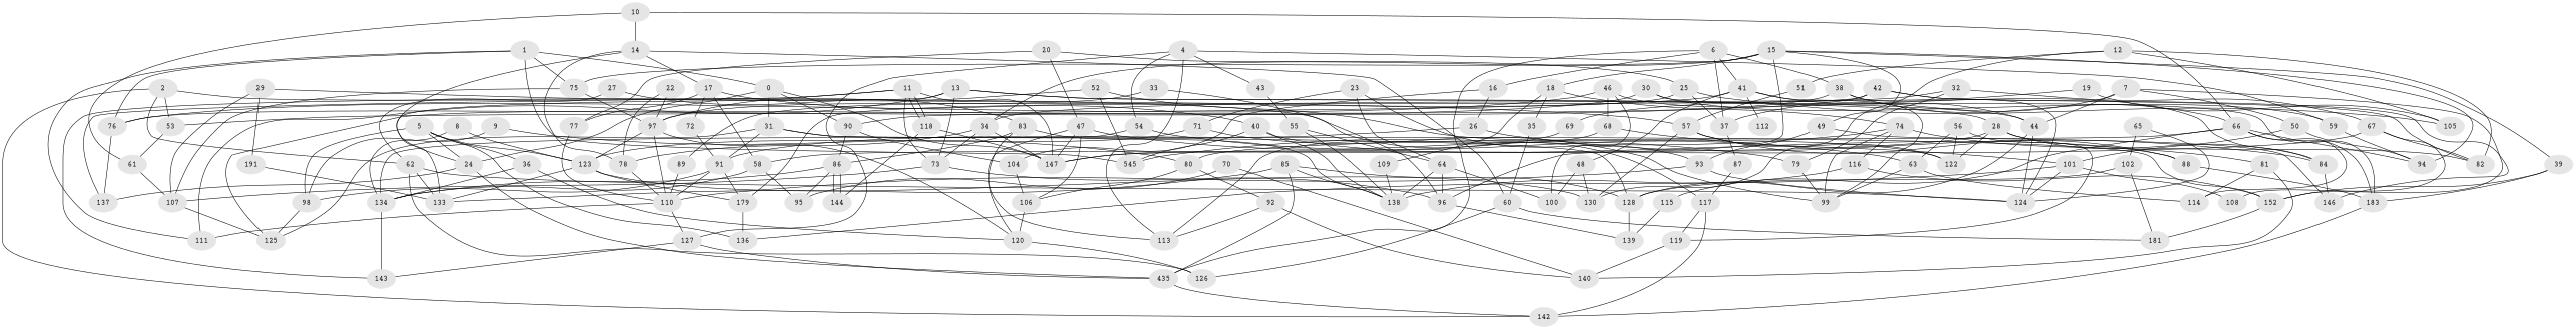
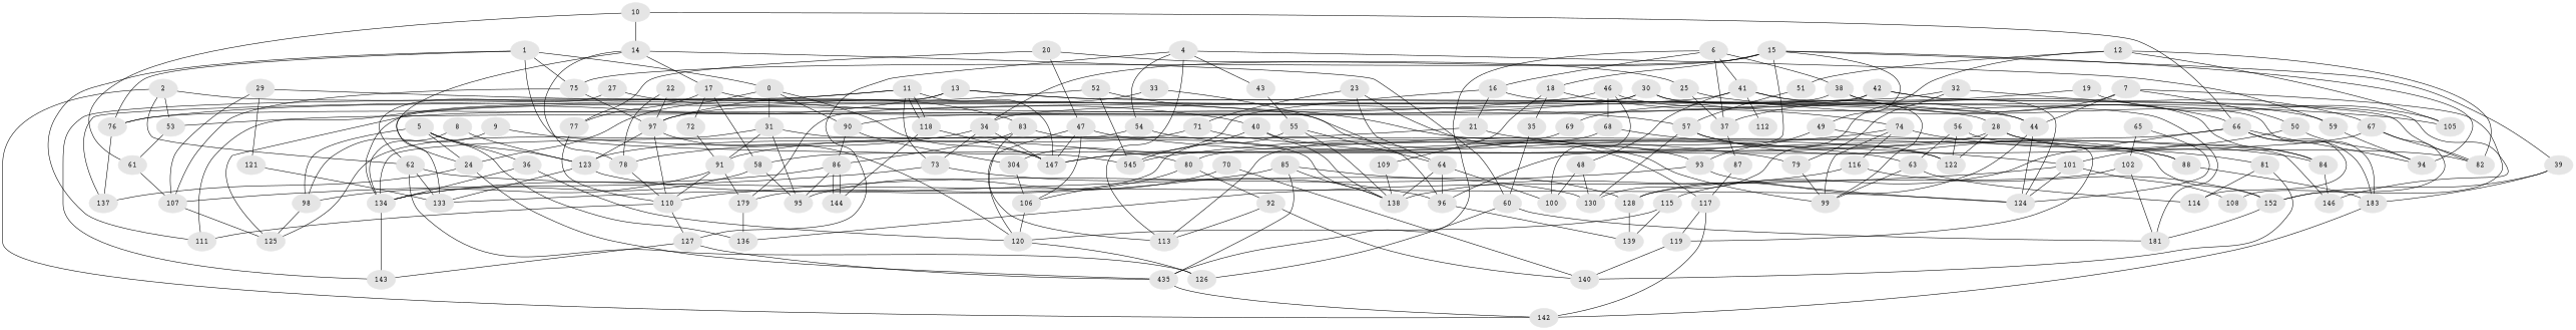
  graph {
    fontname="Courier Prime"
    node [color=gray90 fontname="Courier Prime" style=filled]
    edge [fontname="Courier Prime"]
    n1 [label=0]
    1
    75
    76
    111
    n6 [label=545]
    24
    31
    90
    147
    97
    107
    137
    2
    53
    62
    117
    142
    61
    133
    124
    126
    119
    n24 [label=435]
    n25 [label=152]
    91
    95
    125
-   104
+   104 [label=304]
    86
    4
    43
    54
    59
    113
    127
    55
    134
    63
    94
    143
    5
    36
    98
    123
    136
    120
    130
    6
    16
    37
    38
    41
-   21 [label=26]
+   21
    n55 [label=181]
    87
    66
    44
    48
    99
    112
    80
    n63 [label=183]
    114
    115
    7
    50
    128
    101
    8
    9
    106
    92
    10
    14
    17
    60
    78
    11
    73
    118
    96
    144
    12
    82
    51
    105
    57
    13
    28
    58
    84
    122
    40
    72
    77
    110
    15
    18
    34
    39
    49
    35
    109
    74
    93
    146
    139
    88
    138
    19
    69
    20
    25
    47
-   89
    79
    n118 [label=179]
    22
    23
    64
    71
    100
    83
    27
    29
-   121 [label=191]
+   121
    30
    32
    67
    108
    33
    42
    46
    68
    52
    56
    140
    65
    102
    70
    81
    116
    85
    n1 -- 24
    n1 -- 31
    n1 -- 90
    n1 -- 147
    1 -- n1
    1 -- 75
    1 -- 76
    1 -- 111
    1 -- n6
    75 -- 97
    75 -- 107
    76 -- 137
    24 -- 137
    24 -- n24
    31 -- n25
    31 -- 91
-   31 -- 128
+   31 -- 95
    31 -- 125
    90 -- 104
    90 -- 86
    97 -- 123
    97 -- 120
    97 -- 110
    107 -- 125
    2 -- 53
    2 -- 62
    2 -- 117
    2 -- 142
    53 -- 61
    62 -- 133
    62 -- 124
    62 -- 126
    117 -- 142
    117 -- 119
    61 -- 107
    119 -- 140
    n24 -- 142
    n25 -- n55
    91 -- 98
    91 -- 110
    91 -- n118
    104 -- 106
    86 -- 95
    86 -- 134
    86 -- 144
    86 -- 144
    4 -- 43
    4 -- 54
    4 -- 59
    4 -- 113
    4 -- 127
    43 -- 55
    54 -- 134
    54 -- 63
    59 -- 94
    127 -- n24
    127 -- 143
    55 -- 138
-   123 -- n118
+   55 -- n118
    55 -- 64
    134 -- 143
    63 -- 99
    63 -- 114
    5 -- 24
    5 -- 36
    5 -- 98
    5 -- 123
    5 -- 136
    36 -- 134
    36 -- 120
    98 -- 125
    123 -- 133
    123 -- 130
    120 -- 126
    6 -- n24
    6 -- 16
    6 -- 37
    6 -- 38
    6 -- 41
    16 -- 104
    16 -- 21
+   16 -- n55
    37 -- 87
    38 -- 124
    38 -- 125
    38 -- 66
    41 -- 53
    41 -- 44
    41 -- 48
    41 -- 99
    41 -- 112
    21 -- 91
    21 -- 84
    87 -- 117
    66 -- 94
    66 -- 80
    66 -- n63
    66 -- 114
    66 -- 115
    44 -- 124
    44 -- 128
    48 -- 130
    48 -- 100
    80 -- 106
    80 -- 92
    n63 -- 142
+   115 -- 120
    115 -- 139
    7 -- n25
    7 -- 37
    7 -- 44
    7 -- 50
    50 -- 94
    50 -- 101
    128 -- 139
    101 -- 124
    101 -- 136
    101 -- 108
    8 -- 134
    8 -- 123
    9 -- 98
    9 -- 80
    106 -- 120
    92 -- 113
    92 -- 140
    10 -- 61
    10 -- 66
    10 -- 14
    14 -- 24
    14 -- 17
    14 -- 60
    14 -- 78
    17 -- 58
    17 -- 40
    17 -- 72
    17 -- 77
    60 -- 126
    60 -- n55
    78 -- 110
    11 -- 147
    11 -- 137
    11 -- 143
    11 -- 73
    11 -- 118
    11 -- 118
    73 -- 107
    73 -- 96
    118 -- 147
    118 -- 144
    96 -- 139
    12 -- 130
    12 -- 82
    12 -- 51
    12 -- 105
    51 -- 57
    57 -- 130
    57 -- 122
    57 -- 88
    13 -- 111
    13 -- 133
    13 -- 44
-   13 -- 73
    13 -- 28
    28 -- 82
    28 -- 58
    28 -- 84
    28 -- 122
    58 -- 95
    58 -- 134
    84 -- 146
    40 -- n6
    40 -- 88
    40 -- 138
    72 -- 91
    77 -- 110
    110 -- 111
    110 -- 127
    15 -- 75
    15 -- 94
    15 -- 96
    15 -- 18
    15 -- 34
    15 -- 39
    15 -- 49
    18 -- 35
    18 -- 109
    18 -- 74
    34 -- 147
    34 -- 78
    34 -- 73
    39 -- n25
    39 -- n63
    49 -- 93
    49 -- 146
    35 -- 60
    109 -- 138
    74 -- n6
    74 -- 99
    74 -- 81
    74 -- 116
    93 -- 124
    93 -- 110
    88 -- n63
    19 -- 105
    19 -- 69
    69 -- 147
    20 -- 77
    20 -- 25
    20 -- 47
    25 -- 37
    25 -- 105
-   25 -- 89
    47 -- 147
    47 -- 120
    47 -- 106
    47 -- 79
-   89 -- 110
    79 -- 99
    n118 -- 136
    22 -- 97
    22 -- 78
    23 -- 93
    23 -- 64
    23 -- 71
    64 -- 96
    64 -- 138
    64 -- 100
    71 -- 123
    71 -- 99
    83 -- 86
    83 -- 113
    83 -- 138
    27 -- 62
    27 -- 83
    29 -- 107
    29 -- 57
    29 -- 121
    121 -- 133
    30 -- 76
    30 -- 59
+   30 -- 134
    30 -- n63
    32 -- 34
    32 -- 79
    32 -- 67
    67 -- 147
    67 -- 82
    67 -- 108
    33 -- 97
    33 -- 96
    42 -- 90
    42 -- 82
    42 -- 146
    42 -- n118
    46 -- 76
    46 -- 84
    46 -- 100
    46 -- 68
    68 -- 113
    68 -- 101
    52 -- n6
    52 -- 97
    52 -- 122
    56 -- 119
    56 -- 63
    56 -- 122
    65 -- 124
    65 -- 102
    102 -- n55
    102 -- 128
    70 -- 95
    70 -- 140
    81 -- 114
    81 -- 140
    116 -- n25
    116 -- 138
    85 -- 133
    85 -- n24
    85 -- 128
    85 -- 138
  }
